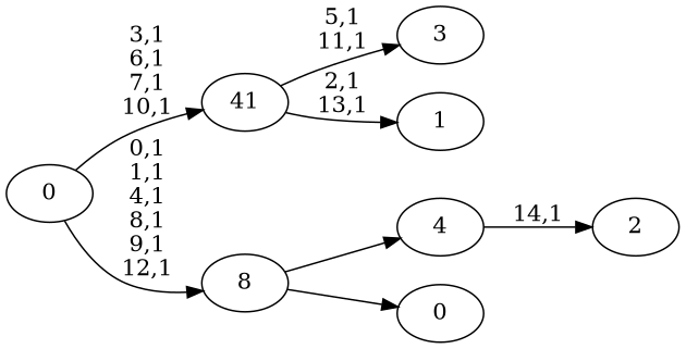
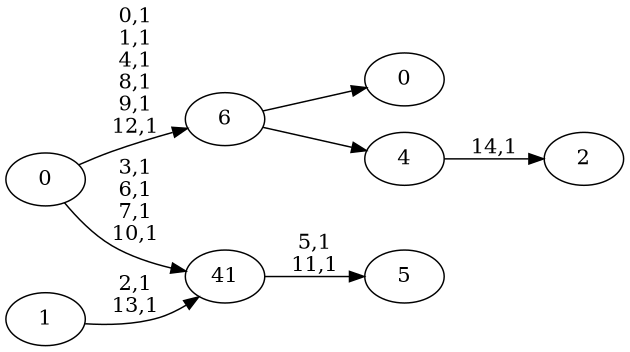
  digraph {
    rankdir=LR
    n1 [label=4]
    n2 [label=2]
-   n3 [label=3]
+   n3 [label=5]
    n4 [label=1]
    n5 [label=41]
    n6 [label=0]
-   6 [label=8]
+   6
    0
    n1 -> n2 [label="14,1"]
    n5 -> n3 [label="5,1\n11,1"]
-   n5 -> n4 [label="2,1\n13,1"]
+   n4 -> n5 [label="2,1\n13,1"]
    6 -> n1
    6 -> n6
    0 -> n5 [label="3,1\n6,1\n7,1\n10,1"]
    0 -> 6 [label="0,1\n1,1\n4,1\n8,1\n9,1\n12,1"]
  }
